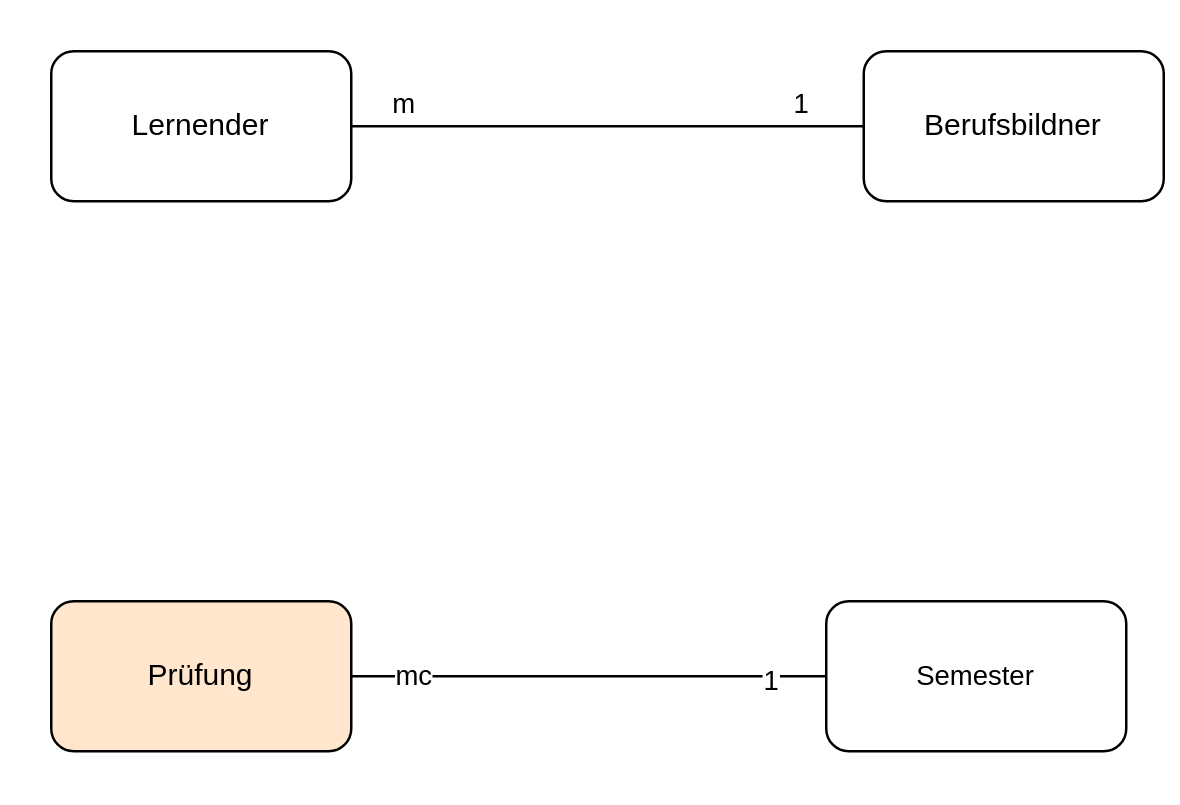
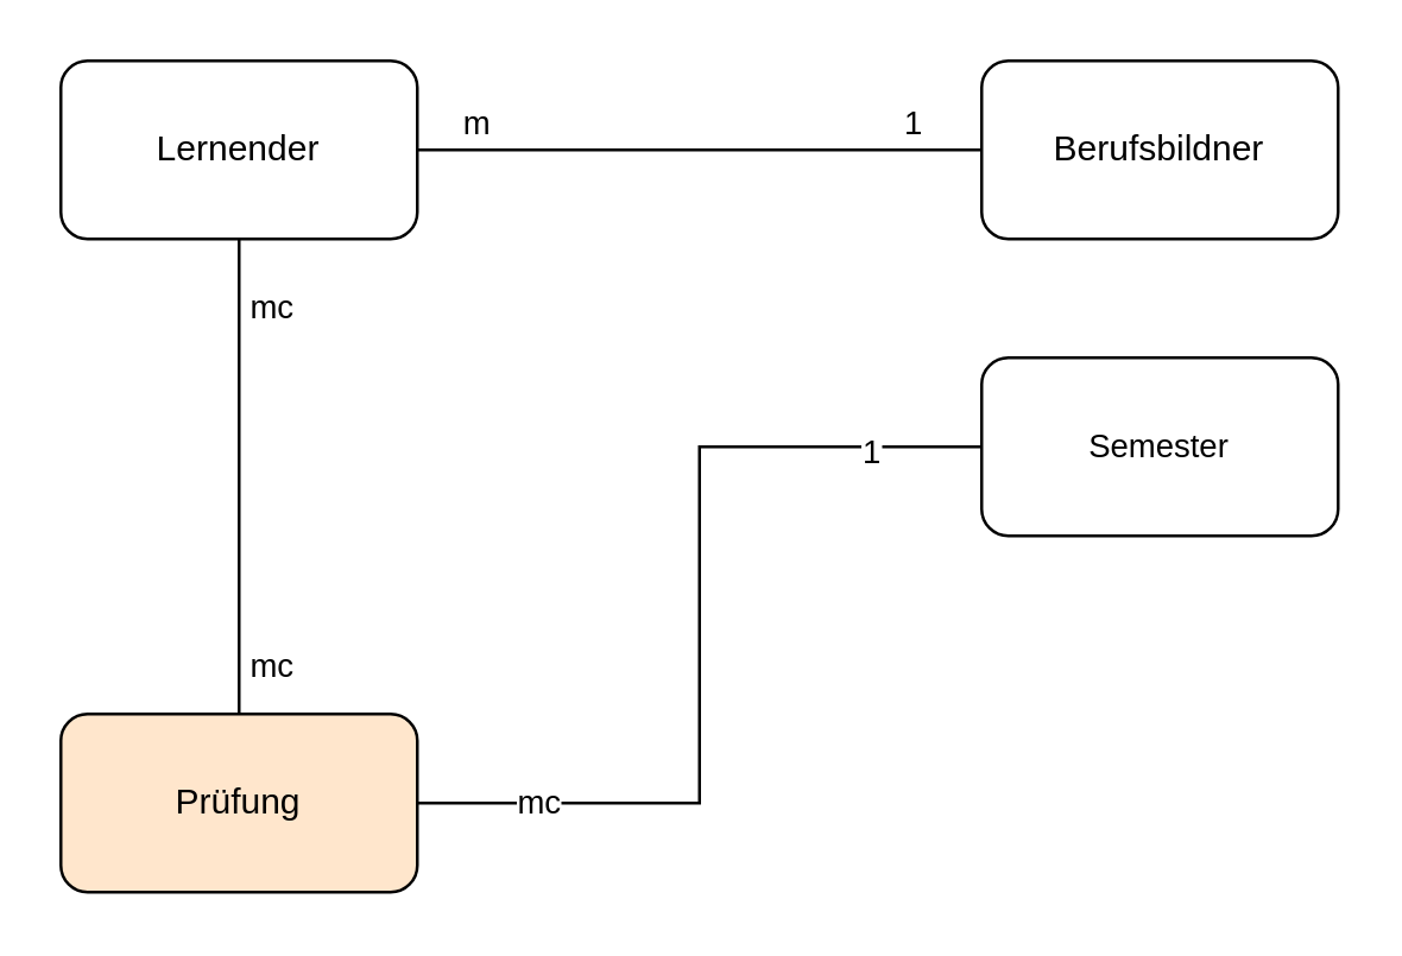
  <mxCell id="0" />
  <mxCell id="1" parent="0" />
+ <mxCell id="2" value="" style="edgeStyle=orthogonalEdgeStyle;rounded=0;orthogonalLoop=1;jettySize=auto;html=1;endArrow=none;startFill=0;" edge="1" parent="1" source="5" target="13"><mxGeometry relative="1" as="geometry" /></mxCell>
+ <mxCell id="3" value="mc" style="edgeLabel;html=1;align=center;verticalAlign=middle;resizable=0;points=[];" vertex="1" connectable="0" parent="2"><mxGeometry x="-0.726" y="1" relative="1" as="geometry"><mxPoint x="9" as="offset" /></mxGeometry></mxCell>
+ <mxCell id="4" value="mc" style="edgeLabel;html=1;align=center;verticalAlign=middle;resizable=0;points=[];" vertex="1" connectable="0" parent="2"><mxGeometry x="0.782" y="1" relative="1" as="geometry"><mxPoint x="9" as="offset" /></mxGeometry></mxCell>
  <mxCell id="5" value="Lernender" style="rounded=1;whiteSpace=wrap;html=1;" vertex="1" parent="1"><mxGeometry x="20" y="20" width="120" height="60" as="geometry" /></mxCell>
  <mxCell id="6" style="edgeStyle=orthogonalEdgeStyle;rounded=0;orthogonalLoop=1;jettySize=auto;html=1;endArrow=none;startFill=0;" edge="1" parent="1" source="9" target="5"><mxGeometry relative="1" as="geometry" /></mxCell>
  <mxCell id="7" value="m" style="edgeLabel;html=1;align=center;verticalAlign=middle;resizable=0;points=[];" vertex="1" connectable="0" parent="6"><mxGeometry x="0.803" y="-2" relative="1" as="geometry"><mxPoint y="-8" as="offset" /></mxGeometry></mxCell>
  <mxCell id="8" value="1" style="edgeLabel;html=1;align=center;verticalAlign=middle;resizable=0;points=[];" vertex="1" connectable="0" parent="6"><mxGeometry x="-0.751" y="1" relative="1" as="geometry"><mxPoint y="-11" as="offset" /></mxGeometry></mxCell>
- <mxCell id="9" value="Berufsbildner" style="rounded=1;whiteSpace=wrap;html=1;" vertex="1" parent="1"><mxGeometry x="345" y="20" width="120" height="60" as="geometry" /></mxCell>
+ <mxCell id="9" value="Berufsbildner" style="rounded=1;whiteSpace=wrap;html=1;" vertex="1" parent="1"><mxGeometry x="330" y="20" width="120" height="60" as="geometry" /></mxCell>
  <mxCell id="10" style="edgeStyle=orthogonalEdgeStyle;shape=connector;rounded=0;orthogonalLoop=1;jettySize=auto;html=1;entryX=0;entryY=0.5;entryDx=0;entryDy=0;strokeColor=default;align=center;verticalAlign=middle;fontFamily=Helvetica;fontSize=11;fontColor=default;labelBackgroundColor=default;startFill=0;endArrow=none;" edge="1" parent="1" source="13" target="14"><mxGeometry relative="1" as="geometry" /></mxCell>
  <mxCell id="11" value="mc" style="edgeLabel;html=1;align=center;verticalAlign=middle;resizable=0;points=[];fontFamily=Helvetica;fontSize=11;fontColor=default;labelBackgroundColor=default;" vertex="1" connectable="0" parent="10"><mxGeometry x="-0.745" y="1" relative="1" as="geometry"><mxPoint as="offset" /></mxGeometry></mxCell>
  <mxCell id="12" value="1" style="edgeLabel;html=1;align=center;verticalAlign=middle;resizable=0;points=[];fontFamily=Helvetica;fontSize=11;fontColor=default;labelBackgroundColor=default;" vertex="1" connectable="0" parent="10"><mxGeometry x="0.754" y="-1" relative="1" as="geometry"><mxPoint as="offset" /></mxGeometry></mxCell>
  <mxCell id="13" value="Prüfung" style="rounded=1;whiteSpace=wrap;html=1;fillColor=#ffe6cc;" vertex="1" parent="1"><mxGeometry x="20" y="240" width="120" height="60" as="geometry" /></mxCell>
- <mxCell id="14" value="Semester" style="rounded=1;whiteSpace=wrap;html=1;fontFamily=Helvetica;fontSize=11;fontColor=default;labelBackgroundColor=default;" vertex="1" parent="1"><mxGeometry x="330" y="240" width="120" height="60" as="geometry" /></mxCell>
+ <mxCell id="14" value="Semester" style="rounded=1;whiteSpace=wrap;html=1;fontFamily=Helvetica;fontSize=11;fontColor=default;labelBackgroundColor=default;" vertex="1" parent="1"><mxGeometry x="330" y="120" width="120" height="60" as="geometry" /></mxCell>
